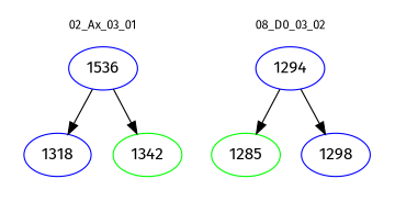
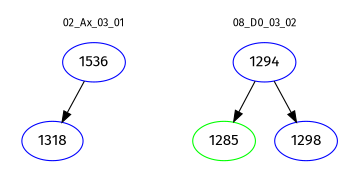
  digraph {
    fontname="Fira Sans"
    node [color=blue fontname="Fira Sans"]
    edge [color=black fontname="Fira Sans"]
    n1 [label=1536]
    n2 [label=1318]
-   n3 [color=green label=1342]
    n4 [label=1294]
    n5 [color=green label=1285]
    n6 [label=1298]
    subgraph cluster_1 {
      color=white
      fontsize=10
      label="02_Ax_03_01"
      n1
      n2
-     n3
    }
    subgraph cluster_2 {
      color=white
      fontsize=10
      label="08_D0_03_02"
      n4
      n5
      n6
    }
    n1 -> n2
-   n1 -> n3
    n4 -> n5
    n4 -> n6
  }
